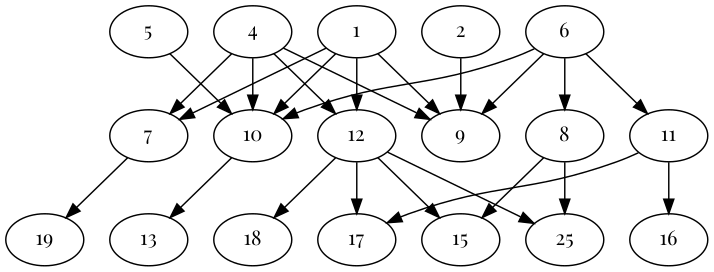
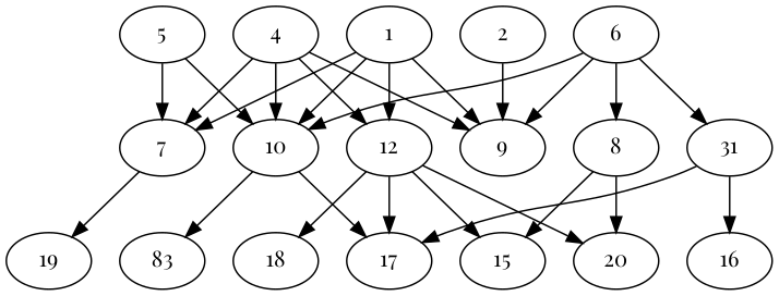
  digraph {
    fontname="Playfair Display"
    node [alpha=0.12 fontname="Playfair Display"]
    edge [fontname="Playfair Display"]
    1 [alpha=0.00 expect_size=24341504]
    7 [alpha=0.11 expect_size=31186944]
    9 [alpha=0.01 expect_size=6297600]
    10 [alpha=0.03 expect_size=8669184]
    12 [expect_size=28580864]
    19 [alpha=0.01 expect_size=40638464]
-   13 [alpha=0.14 expect_size=20637696]
+   13 [alpha=0.14 expect_size=20637696 label=83]
    17 [alpha=0.13 expect_size=42368000]
    15 [alpha=0.06 expect_size=34955264]
-   20 [expect_size=41889792 label=25]
+   20 [expect_size=41889792]
    18 [alpha=0.14 expect_size=20023296]
    2 [alpha=0.17 expect_size=28692480]
-   11 [alpha=0.07 expect_size=27929600]
+   11 [alpha=0.07 expect_size=27929600 label=31]
    16 [alpha=0.06 expect_size=16451584]
    4 [alpha=0.04 expect_size=30191616]
    5 [expect_size=21443584]
    6 [alpha=0.11 expect_size=21738496]
    8 [alpha=0.09 expect_size=25317376]
    1 -> 7
    1 -> 9
    1 -> 10
    1 -> 12
    7 -> 19
    10 -> 13
+   10 -> 17
    12 -> 17
    12 -> 15
    12 -> 20
    12 -> 18
    2 -> 9
    11 -> 17
    11 -> 16
    4 -> 7
    4 -> 9
    4 -> 10
    4 -> 12
+   5 -> 7
    5 -> 10
    6 -> 9
    6 -> 10
    6 -> 11
    6 -> 8
    8 -> 15
    8 -> 20
  }
